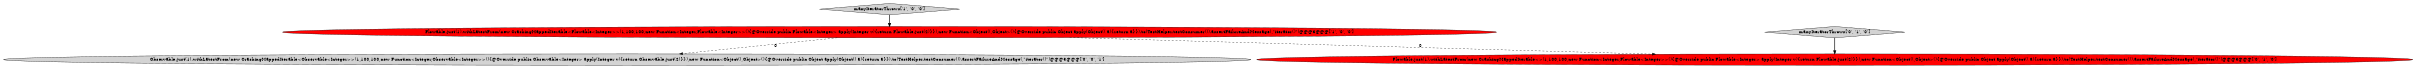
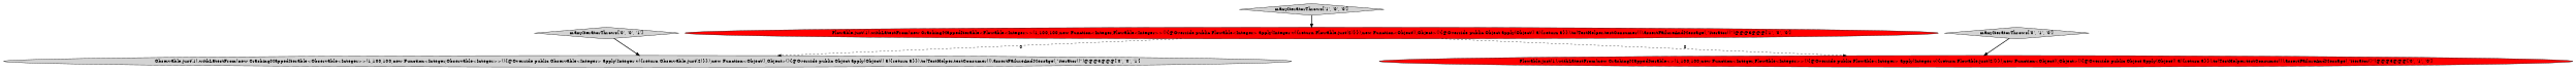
  digraph {
    node [fillcolor=lightgray shape=diamond style=filled]
    edge [style=bold]
    n1 [label="manyIteratorThrows['1', '0', '0']"]
    n2 [fillcolor=red label="Flowable.just(1).withLatestFrom(new CrashingMappedIterable<Flowable<Integer>>(1,100,100,new Function<Integer,Flowable<Integer>>(){@Override public Flowable<Integer> apply(Integer v){return Flowable.just(2)}}),new Function<Object((,Object>(){@Override public Object apply(Object(( a){return a}}).to(TestHelper.testConsumer()).assertFailureAndMessage(,\"iterator()\")@@@3@@@['1', '0', '0']" shape=ellipse]
    n3 [label="Observable.just(1).withLatestFrom(new CrashingMappedIterable<Observable<Integer>>(1,100,100,new Function<Integer,Observable<Integer>>(){@Override public Observable<Integer> apply(Integer v){return Observable.just(2)}}),new Function<Object((,Object>(){@Override public Object apply(Object(( a){return a}}).to(TestHelper.testConsumer()).assertFailureAndMessage(,\"iterator()\")@@@3@@@['0', '0', '1']" shape=ellipse]
    n4 [fillcolor=red label="Flowable.just(1).withLatestFrom(new CrashingMappedIterable<>(1,100,100,new Function<Integer,Flowable<Integer>>(){@Override public Flowable<Integer> apply(Integer v){return Flowable.just(2)}}),new Function<Object((,Object>(){@Override public Object apply(Object(( a){return a}}).to(TestHelper.testConsumer()).assertFailureAndMessage(,\"iterator()\")@@@3@@@['0', '1', '0']" shape=ellipse]
+   n5 [label="manyIteratorThrows['0', '0', '1']"]
    n6 [label="manyIteratorThrows['0', '1', '0']"]
    n1 -> n2
    n2 -> n3 [label=0 style=dashed]
    n2 -> n4 [label=0 style=dashed]
+   n5 -> n3
    n6 -> n4
  }
